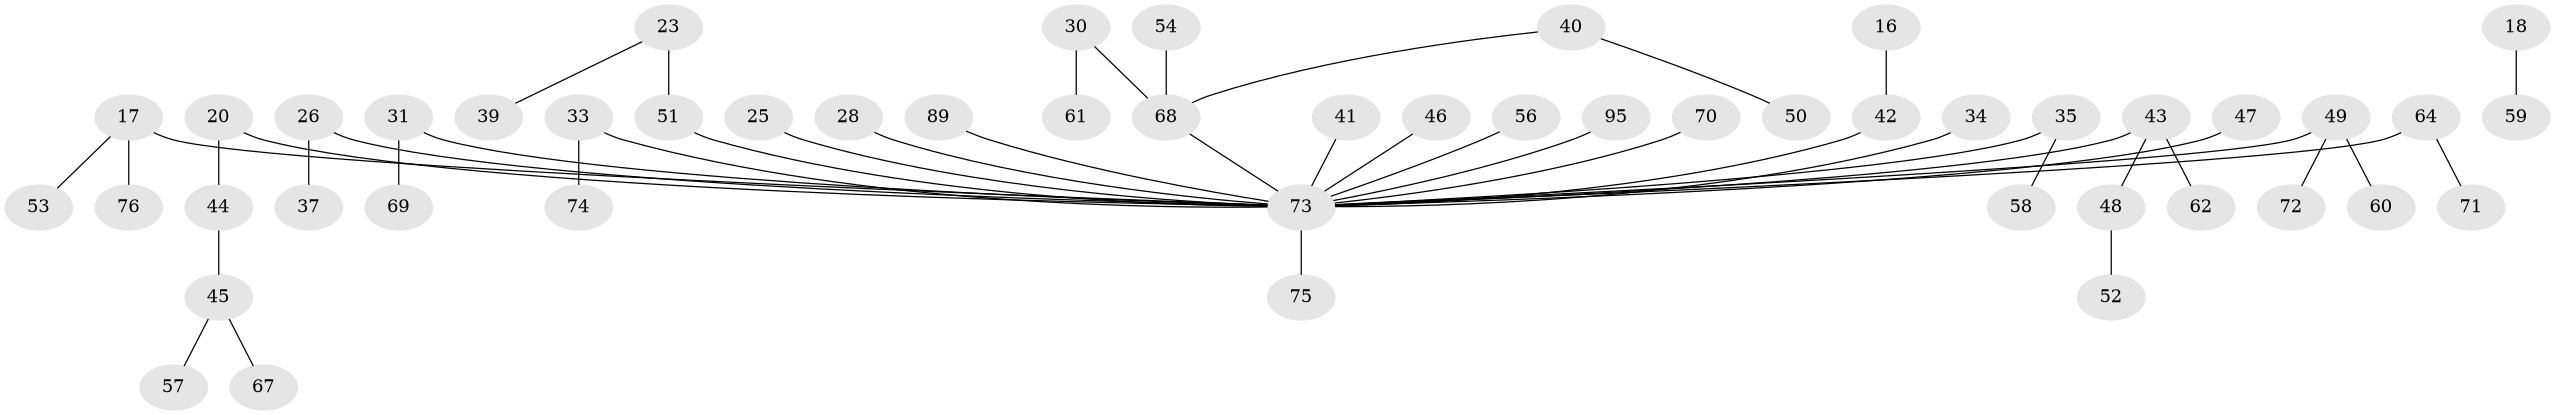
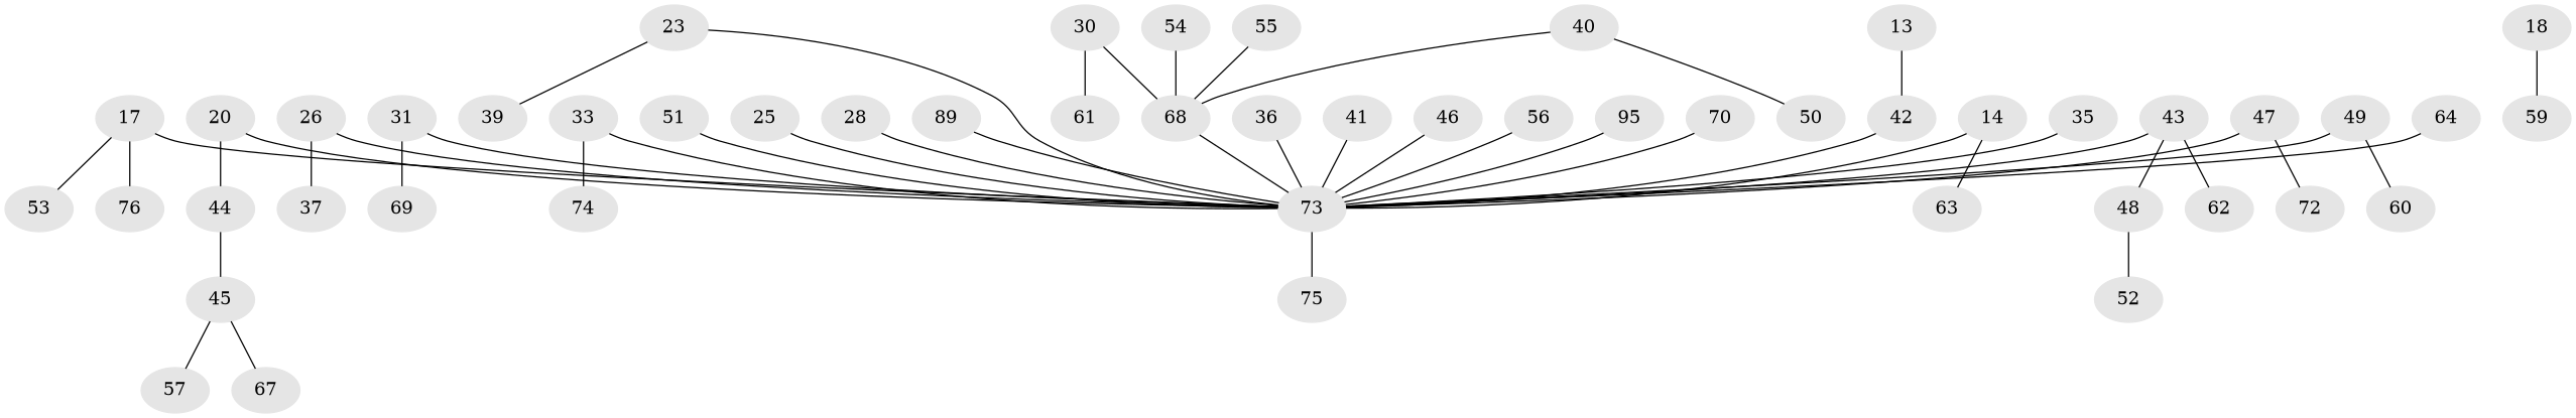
  graph {
    node [color=gray90 style=filled]
    73 [super="+2+3+24+66+19+27+22+32+6+13"]
    75
-   16
+   16 [label=13]
    42
    17 [super="+10"]
    53
    76
    18
    59
    20
    44
    45
    23
    39
    25
    26
    37
    28
    n19 [label=89]
    30
    61
    68 [super="+21+38"]
    31
    69
    33
    74
-   34
+   34 [label=14]
+   63
    35
-   58
+   36
    40
    50
    41
    43
    48
    62
    52
    57
    67
    46
    47
    72
    49
    60
    51
    54
+   55
    56
    64
-   71
    n52 [label=95]
    70
    73 -- 75
    16 -- 42
    42 -- 73
    17 -- 73
    17 -- 53
    17 -- 76
    18 -- 59
    20 -- 73
    20 -- 44
    44 -- 45
    45 -- 57
    45 -- 67
-   23 -- 51
+   23 -- 73
    23 -- 39
    25 -- 73
    26 -- 73
    26 -- 37
    28 -- 73
    n19 -- 73
    30 -- 61
    30 -- 68
    68 -- 73
    31 -- 73
    31 -- 69
    33 -- 73
    33 -- 74
    34 -- 73
+   34 -- 63
    35 -- 73
-   35 -- 58
+   36 -- 73
    40 -- 68
    40 -- 50
    41 -- 73
    43 -- 73
    43 -- 48
    43 -- 62
    48 -- 52
    46 -- 73
    47 -- 73
-   49 -- 72
+   47 -- 72
    49 -- 73
    49 -- 60
    51 -- 73
    54 -- 68
+   55 -- 68
    56 -- 73
    64 -- 73
-   64 -- 71
    n52 -- 73
    70 -- 73
  }
